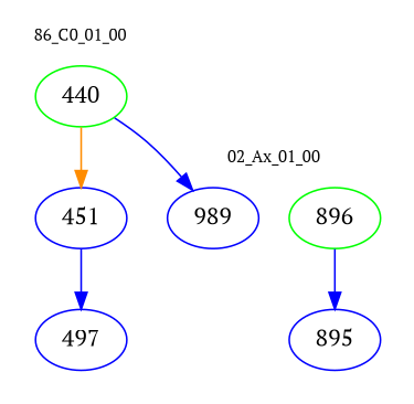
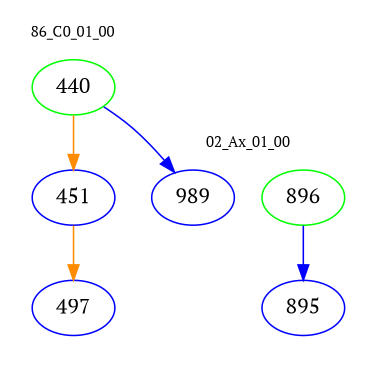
  digraph {
    fontname="PT Serif"
    node [color=blue fontname="PT Serif"]
    edge [color=blue fontname="PT Serif"]
    n1 [color=green label=896]
    n2 [label=895]
    n3 [label=989]
    n4 [color=green label=440]
    n5 [label=451]
    n6 [label=497]
    subgraph cluster_1 {
      color=white
      fontsize=10
      label="02_Ax_01_00"
      n1
      n2
      n3
    }
    subgraph cluster_2 {
      color=white
      fontsize=10
      label="86_C0_01_00"
      n4
      n5
      n6
    }
    n1 -> n2
    n4 -> n3
    n4 -> n5 [color=darkorange]
-   n5 -> n6
+   n5 -> n6 [color=darkorange]
  }
